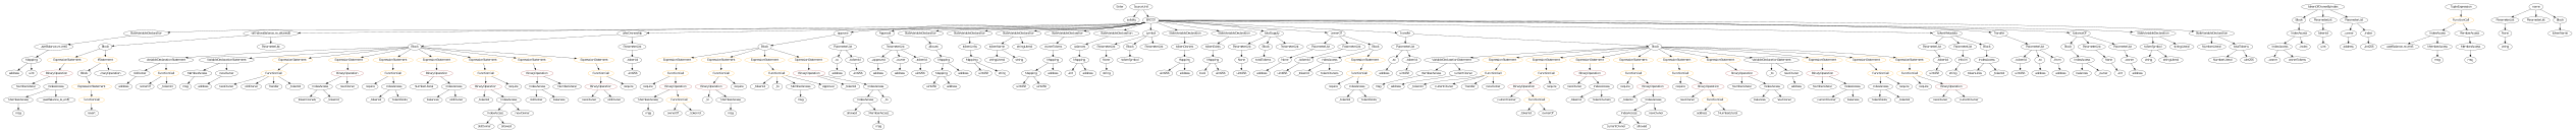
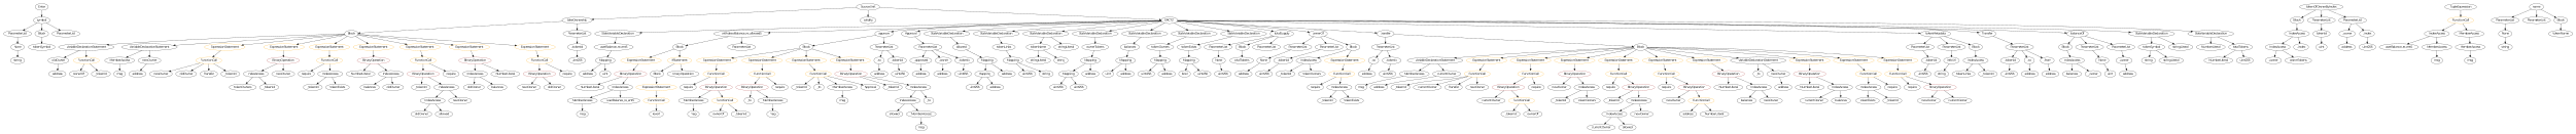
  strict digraph {
    fontname=Montserrat
    node [fontname=Montserrat color=black]
    edge [fontname=Montserrat]
    Enter [height=0.5 width=0.83628 color=""]
    n2 [height=0.5 label=StateVariableDeclaration width=2.8184]
    n3 [height=0.5 label=userBalance_re_ent5 width=2.4303]
    n4 [height=0.5 label=Mapping width=1.2105]
    n5 [height=0.5 label=address width=1.0996]
    n6 [height=0.5 label=uint width=0.75]
    n7 [height=0.5 label=withdrawBalance_re_allowed5 width=2.9432]
    n8 [height=0.5 label=Block width=0.90558]
    n9 [height=0.5 label=ParameterList width=1.7095]
    n10 [color=orange height=0.5 label=ExpressionStatement width=2.458]
    n11 [color=orange height=0.5 label=IfStatement width=1.4739]
    n12 [color=brown height=0.5 label=BinaryOperation width=1.9867]
    n13 [height=0.5 label=Block width=0.90558]
    n14 [height=0.5 label=UnaryOperation width=1.9452]
    n15 [height=0.5 label=_owner width=1.0719]
    n16 [height=0.5 label=oldOwner width=1.3214]
    n17 [height=0.5 label=IndexAccess width=1.6402]
    n18 [height=0.5 label=userBalance_re_ent5 width=2.4303]
    n19 [height=0.5 label=MemberAccess width=1.9174]
    n20 [height=0.5 label=msg width=0.75]
    n21 [height=0.5 label=ParameterList width=1.7095]
    n22 [height=0.5 label=_tokenId width=1.2244]
    n23 [height=0.5 label=uint256 width=1.0442]
    n24 [height=0.5 label=takeOwnership width=1.8343]
    n25 [height=0.5 label=Block width=0.90558]
    n26 [height=0.5 label=ParameterList width=1.7095]
    n27 [height=0.5 label=VariableDeclarationStatement width=3.3174]
    n28 [height=0.5 label=VariableDeclarationStatement width=3.3174]
    n29 [color=orange height=0.5 label=ExpressionStatement width=2.458]
    n30 [color=orange height=0.5 label=ExpressionStatement width=2.458]
    n31 [color=orange height=0.5 label=ExpressionStatement width=2.458]
    n32 [color=orange height=0.5 label=ExpressionStatement width=2.458]
    n33 [color=orange height=0.5 label=ExpressionStatement width=2.458]
    n34 [color=orange height=0.5 label=ExpressionStatement width=2.458]
    n35 [color=orange height=0.5 label=ExpressionStatement width=2.458]
    n36 [height=0.5 label=_tokenId width=1.2244]
    n37 [height=0.5 label=oldOwner width=1.3214]
    n38 [color=orange height=0.5 label=FunctionCall width=1.6125]
    n39 [height=0.5 label=MemberAccess width=1.9174]
    n40 [height=0.5 label=newOwner width=1.4046]
    n41 [color=orange height=0.5 label=FunctionCall width=1.6125]
    n42 [color=brown height=0.5 label=BinaryOperation width=1.9867]
    n43 [color=orange height=0.5 label=FunctionCall width=1.6125]
    n44 [color=brown height=0.5 label=BinaryOperation width=1.9867]
    n45 [color=orange height=0.5 label=FunctionCall width=1.6125]
    n46 [color=brown height=0.5 label=BinaryOperation width=1.9867]
    n47 [color=orange height=0.5 label=FunctionCall width=1.6125]
    n48 [height=0.5 label=uint256 width=1.0442]
    n49 [height=0.5 label=IndexAccess width=1.6402]
    n50 [height=0.5 label=IndexAccess width=1.6402]
    n51 [height=0.5 label=_index width=0.98875]
    n52 [height=0.5 label=ownerTokens width=1.7095]
    n53 [height=0.5 label=None width=0.85014]
    n54 [height=0.5 label=string width=0.864]
    n55 [height=0.5 label=currentOwner width=1.7095]
    n56 [height=0.5 label=uint256 width=1.0442]
    n57 [color=brown height=0.5 label=BinaryOperation width=1.9867]
    n58 [height=0.5 label=_tokenId width=1.2244]
    n59 [height=0.5 label=IndexAccess width=1.6402]
    n60 [height=0.5 label=IndexAccess width=1.6402]
    n61 [height=0.5 label=_to width=0.75]
    n62 [height=0.5 label=allowed width=1.0858]
    n63 [height=0.5 label=MemberAccess width=1.9174]
    n64 [height=0.5 label=msg width=0.75]
    n65 [height=0.5 label=uint256 width=1.0442]
    n66 [height=0.5 label=_tokenId width=1.2244]
    n67 [height=0.5 label=msg width=0.75]
    n68 [color=orange height=0.5 label=ExpressionStatement width=2.458]
    n69 [color=orange height=0.5 label=FunctionCall width=1.6125]
    n70 [height=0.5 label=require width=1.0026]
    n71 [color=brown height=0.5 label=BinaryOperation width=1.9867]
    n72 [height=0.5 label=MemberAccess width=1.9174]
    n73 [color=orange height=0.5 label=FunctionCall width=1.6125]
    n74 [height=0.5 label=Mapping width=1.2105]
    n75 [height=0.5 label=uint width=0.75]
    n76 [height=0.5 label=address width=1.0996]
    n77 [height=0.5 label=NumberLiteral width=1.765]
    n78 [height=0.5 label=newOwner width=1.4046]
    n79 [height=0.5 label=oldOwner width=1.3214]
    n80 [height=0.5 label=Transfer width=1.1689]
    n81 [height=0.5 label=_tokenId width=1.2244]
    n82 [height=0.5 label=_tokenId width=1.2244]
    n83 [height=0.5 label=ParameterList width=1.7095]
    n84 [height=0.5 label=None width=0.85014]
    n85 [height=0.5 label=string width=0.864]
    n86 [height=0.5 label=Mapping width=1.2105]
    n87 [height=0.5 label=bool width=0.76697]
    n88 [height=0.5 label=uint256 width=1.0442]
    n89 [height=0.5 label=_to width=0.75]
    n90 [height=0.5 label=None width=0.85014]
    n91 [height=0.5 label=uint256 width=1.0442]
    n92 [height=0.5 label=address width=1.0996]
    n93 [height=0.5 label=_tokenId width=1.2244]
    n94 [height=0.5 label=uint256 width=1.0442]
    n95 [height=0.5 label=_to width=0.75]
    n96 [height=0.5 label=address width=1.0996]
    n97 [height=0.5 label=uint256 width=1.0442]
    n98 [height=0.5 label=_tokenId width=1.2244]
    n99 [height=0.5 label=MemberAccess width=1.9174]
    n100 [height=0.5 label=msg width=0.75]
    n101 [height=0.5 label=require width=1.0026]
    n102 [height=0.5 label=IndexAccess width=1.6402]
    n103 [height=0.5 label=balances width=1.1828]
    n104 [height=0.5 label=VariableDeclarationStatement width=3.3174]
    n105 [height=0.5 label=MemberAccess width=1.9174]
    n106 [height=0.5 label=currentOwner width=1.7095]
    n107 [height=0.5 label=msg width=0.75]
    n108 [height=0.5 label=address width=1.0996]
    n109 [height=0.5 label=_tokenId width=1.2244]
    n110 [color=orange height=0.5 label=ExpressionStatement width=2.458]
    n111 [color=orange height=0.5 label=FunctionCall width=1.6125]
    n112 [height=0.5 label=revert width=0.87786]
    n113 [height=0.5 label=IndexAccess width=1.6402]
    n114 [height=0.5 label=tokenLinks width=1.4323]
    n115 [height=0.5 label=_tokenId width=1.2244]
    n116 [height=0.5 label=address width=1.0996]
    n117 [height=0.5 label=ownerOf width=1.2105]
    n118 [height=0.5 label=_tokenId width=1.2244]
    n119 [height=0.5 label=NumberLiteral width=1.765]
    n120 [height=0.5 label=msg width=0.75]
    n121 [height=0.5 label=address width=1.0996]
    n122 [height=0.5 label=IndexAccess width=1.6402]
    n123 [height=0.5 label=newOwner width=1.4046]
    n124 [height=0.5 label=require width=1.0026]
    n125 [height=0.5 label=IndexAccess width=1.6402]
    n126 [height=0.5 label=NumberLiteral width=1.765]
    n127 [height=0.5 label=IndexAccess width=1.6402]
    n128 [color=brown height=0.5 label=BinaryOperation width=1.9867]
    n129 [height=0.5 label=require width=1.0026]
    n130 [height=0.5 label=NumberLiteral width=1.765]
    n131 [color=brown height=0.5 label=BinaryOperation width=1.9867]
    n132 [height=0.5 label=require width=1.0026]
    n133 [height=0.5 label=balances width=1.1828]
    n134 [height=0.5 label=NumberLiteral width=1.765]
    n135 [height=0.5 label=_to width=0.75]
    n136 [height=0.5 label=_approved width=1.4184]
    n137 [height=0.5 label=address width=1.0996]
    n138 [height=0.5 label=IndexAccess width=1.6402]
    n139 [height=0.5 label=oldOwner width=1.3214]
    n140 [height=0.5 label=allowed width=1.0858]
    n141 [height=0.5 label=newOwner width=1.4046]
    n142 [height=0.5 label=NumberLiteral width=1.765]
    n143 [height=0.5 label=Block width=0.90558]
    n144 [height=0.5 label=IndexAccess width=1.6402]
    n145 [height=0.5 label=_owner width=1.0719]
    n146 [height=0.5 label=ownerOf width=1.2105]
    n147 [height=0.5 label=require width=1.0026]
    n148 [height=0.5 label=address width=1.0996]
    n149 [height=0.5 label=ParameterList width=1.7095]
    n150 [height=0.5 label=_from width=0.93331]
    n151 [height=0.5 label=address width=1.0996]
    n152 [height=0.5 label=tokenSymbol width=1.6679]
    n153 [height=0.5 label=string width=0.864]
    n154 [height=0.5 label=stringLiteral width=1.5016]
    n155 [height=0.5 label=approve width=1.1412]
    n156 [height=0.5 label=Block width=0.90558]
    n157 [height=0.5 label=ParameterList width=1.7095]
    n158 [color=orange height=0.5 label=ExpressionStatement width=2.458]
    n159 [color=orange height=0.5 label=ExpressionStatement width=2.458]
    n160 [color=orange height=0.5 label=ExpressionStatement width=2.458]
    n161 [height=0.5 label=_to width=0.75]
    n162 [height=0.5 label=_tokenId width=1.2244]
    n163 [color=orange height=0.5 label=FunctionCall width=1.6125]
    n164 [color=orange height=0.5 label=FunctionCall width=1.6125]
    n165 [height=0.5 label=address width=1.0996]
    n166 [height=0.5 label=uint256 width=1.0442]
    n167 [height=0.5 label=tokenOwners width=1.6679]
    n168 [height=0.5 label=_tokenId width=1.2244]
    n169 [height=0.5 label=newOwner width=1.4046]
    n170 [height=0.5 label=oldOwner width=1.3214]
    n171 [color=orange height=0.5 label=FunctionCall width=1.6125]
    n172 [height=0.5 label=require width=1.0026]
    n173 [color=brown height=0.5 label=BinaryOperation width=1.9867]
    n174 [height=0.5 label=newOwner width=1.4046]
    n175 [height=0.5 label=currentOwner width=1.7095]
    n176 [height=0.5 label=Approval width=1.266]
    n177 [height=0.5 label=ParameterList width=1.7095]
    n178 [height=0.5 label=_owner width=1.0719]
    n179 [height=0.5 label=_tokenId width=1.2244]
    n180 [height=0.5 label=address width=1.0996]
    n181 [height=0.5 label=_tokenId width=1.2244]
    n182 [color=orange height=0.5 label=FunctionCall width=1.6125]
    n183 [height=0.5 label=_tokenId width=1.2244]
    n184 [height=0.5 label=ownerOf width=1.2105]
    n185 [height=0.5 label=currentOwner width=1.7095]
    n186 [height=0.5 label=IndexAccess width=1.6402]
    n187 [height=0.5 label=MemberAccess width=1.9174]
    n188 [height=0.5 label=userBalance_re_ent5 width=2.4303]
    n189 [height=0.5 label=ParameterList width=1.7095]
    n190 [height=0.5 label=None width=0.85014]
    n191 [height=0.5 label=uint width=0.75]
    n192 [height=0.5 label=ParameterList width=1.7095]
    n193 [height=0.5 label=IndexAccess width=1.6402]
    n194 [height=0.5 label=balances width=1.1828]
    n195 [height=0.5 label=newOwner width=1.4046]
    n196 [height=0.5 label=newOwner width=1.4046]
    n197 [height=0.5 label=uint256 width=1.0442]
    n198 [height=0.5 label=address width=1.0996]
    n199 [height=0.5 label=newOwner width=1.4046]
    n200 [color=brown height=0.5 label=BinaryOperation width=1.9867]
    n201 [height=0.5 label=_tokenId width=1.2244]
    n202 [height=0.5 label=IndexAccess width=1.6402]
    n203 [height=0.5 label=IndexAccess width=1.6402]
    n204 [height=0.5 label=newOwner width=1.4046]
    n205 [height=0.5 label=currentOwner width=1.7095]
    n206 [height=0.5 label=allowed width=1.0858]
    n207 [height=0.5 label=StateVariableDeclaration width=2.8184]
    n208 [height=0.5 label=allowed width=1.0858]
    n209 [height=0.5 label=Mapping width=1.2105]
    n210 [height=0.5 label=Mapping width=1.2105]
    n211 [height=0.5 label=address width=1.0996]
    n212 [color=brown height=0.5 label=BinaryOperation width=1.9867]
    n213 [height=0.5 label=SourceUnit width=1.46]
    n214 [height=0.5 label=solidity width=1.0442]
    n215 [height=0.5 label=ERC721 width=1.1828]
    n216 [height=0.5 label=StateVariableDeclaration width=2.8184]
    n217 [height=0.5 label=StateVariableDeclaration width=2.8184]
    n218 [height=0.5 label=StateVariableDeclaration width=2.8184]
    n219 [height=0.5 label=StateVariableDeclaration width=2.8184]
    n220 [height=0.5 label=symbol width=1.0581]
    n221 [height=0.5 label=StateVariableDeclaration width=2.8184]
    n222 [height=0.5 label=StateVariableDeclaration width=2.8184]
    n223 [height=0.5 label=totalSupply width=1.4739]
    n224 [height=0.5 label=ownerOf width=1.2105]
    n225 [height=0.5 label=transfer width=1.0719]
    n226 [height=0.5 label=tokenMetadata width=1.8065]
    n227 [height=0.5 label=Transfer width=1.1689]
    n228 [height=0.5 label=balanceOf width=1.3491]
    n229 [height=0.5 label=StateVariableDeclaration width=2.8184]
    n230 [height=0.5 label=StateVariableDeclaration width=2.8184]
    n231 [height=0.5 label=tokenLinks width=1.4323]
    n232 [height=0.5 label=tokenName width=1.46]
    n233 [height=0.5 label=stringLiteral width=1.5016]
    n234 [height=0.5 label=ownerTokens width=1.7095]
    n235 [height=0.5 label=name width=0.83628]
    n236 [height=0.5 label=ParameterList width=1.7095]
    n237 [height=0.5 label=ParameterList width=1.7095]
    n238 [height=0.5 label=Block width=0.90558]
    n239 [height=0.5 label=balances width=1.1828]
    n240 [height=0.5 label=Block width=0.90558]
    n241 [height=0.5 label=ParameterList width=1.7095]
    n242 [height=0.5 label=tokenOwners width=1.6679]
    n243 [height=0.5 label=tokenExists width=1.4877]
    n244 [height=0.5 label=Block width=0.90558]
    n245 [height=0.5 label=ParameterList width=1.7095]
    n246 [height=0.5 label=ParameterList width=1.7095]
    n247 [height=0.5 label=ParameterList width=1.7095]
    n248 [height=0.5 label=Block width=0.90558]
    n249 [height=0.5 label=ParameterList width=1.7095]
    n250 [height=0.5 label=Block width=0.90558]
    n251 [height=0.5 label=ParameterList width=1.7095]
    n252 [height=0.5 label=Block width=0.90558]
    n253 [height=0.5 label=ParameterList width=1.7095]
    n254 [height=0.5 label=stringLiteral width=1.5016]
    n255 [height=0.5 label=tokenOfOwnerByIndex width=2.7075]
    n256 [height=0.5 label=Block width=0.90558]
    n257 [height=0.5 label=ParameterList width=1.7095]
    n258 [height=0.5 label=ParameterList width=1.7095]
    n259 [height=0.5 label=totalTokens width=1.5155]
    n260 [height=0.5 label=require width=1.0026]
    n261 [height=0.5 label=tokenExists width=1.4877]
    n262 [height=0.5 label=IndexAccess width=1.6402]
    n263 [height=0.5 label=_tokenId width=1.2244]
    n264 [height=0.5 label=tokenExists width=1.4877]
    n265 [color=orange height=0.5 label=FunctionCall width=1.6125]
    n266 [color=brown height=0.5 label=BinaryOperation width=1.9867]
    n267 [color=orange height=0.5 label=FunctionCall width=1.6125]
    n268 [height=0.5 label=infoUrl width=1.0165]
    n269 [height=0.5 label=string width=0.864]
    n270 [height=0.5 label=address width=1.0996]
    n271 [color=orange height=0.5 label=ExpressionStatement width=2.458]
    n272 [color=orange height=0.5 label=FunctionCall width=1.6125]
    n273 [height=0.5 label=currentOwner width=1.7095]
    n274 [height=0.5 label=Transfer width=1.1689]
    n275 [height=0.5 label=newOwner width=1.4046]
    n276 [height=0.5 label=_to width=0.75]
    n277 [height=0.5 label=_tokenId width=1.2244]
    n278 [height=0.5 label=uint256 width=1.0442]
    n279 [height=0.5 label=Mapping width=1.2105]
    n280 [height=0.5 label=string width=0.864]
    n281 [color=orange height=0.5 label=FunctionCall width=1.6125]
    n282 [height=0.5 label=IndexAccess width=1.6402]
    n283 [height=0.5 label=require width=1.0026]
    n284 [height=0.5 label=_tokenId width=1.2244]
    n285 [height=0.5 label=stringLiteral width=1.5016]
    n286 [height=0.5 label=string width=0.864]
    n287 [height=0.5 label=Mapping width=1.2105]
    n288 [height=0.5 label=uint256 width=1.0442]
    n289 [height=0.5 label=uint256 width=1.0442]
    n290 [height=0.5 label=msg width=0.75]
    n291 [height=0.5 label=uint width=0.75]
    n292 [height=0.5 label=_tokenId width=1.2244]
    n293 [height=0.5 label=IndexAccess width=1.6402]
    n294 [color=orange height=0.5 label=ExpressionStatement width=2.458]
    n295 [color=orange height=0.5 label=FunctionCall width=1.6125]
    n296 [height=0.5 label=require width=1.0026]
    n297 [height=0.5 label=None width=0.85014]
    n298 [height=0.5 label=address width=1.0996]
    n299 [height=0.5 label=totalTokens width=1.5155]
    n300 [height=0.5 label=tokenSymbol width=1.6679]
    n301 [height=0.5 label=Mapping width=1.2105]
    n302 [height=0.5 label=_owner width=1.0719]
    n303 [height=0.5 label=address width=1.0996]
    n304 [height=0.5 label=Mapping width=1.2105]
    n305 [color=brown height=0.5 label=BinaryOperation width=1.9867]
    n306 [height=0.5 label=require width=1.0026]
    n307 [height=0.5 label=MemberAccess width=1.9174]
    n308 [height=0.5 label=_to width=0.75]
    n309 [height=0.5 label=MemberAccess width=1.9174]
    n310 [height=0.5 label=msg width=0.75]
    n311 [height=0.5 label=NumberLiteral width=1.765]
    n312 [color=orange height=0.5 label=ExpressionStatement width=2.458]
    n313 [color=brown height=0.5 label=BinaryOperation width=1.9867]
    n314 [height=0.5 label=IndexAccess width=1.6402]
    n315 [height=0.5 label=tokenOwners width=1.6679]
    n316 [height=0.5 label=msg width=0.75]
    n317 [height=0.5 label=tokenName width=1.46]
    n318 [height=0.5 label=_tokenId width=1.2244]
    n319 [height=0.5 label=IndexAccess width=1.6402]
    n320 [color=orange height=0.5 label=ExpressionStatement width=2.458]
    n321 [color=orange height=0.5 label=ExpressionStatement width=2.458]
    n322 [color=orange height=0.5 label=ExpressionStatement width=2.458]
    n323 [color=orange height=0.5 label=ExpressionStatement width=2.458]
    n324 [height=0.5 label=VariableDeclarationStatement width=3.3174]
    n325 [color=orange height=0.5 label=ExpressionStatement width=2.458]
    n326 [color=orange height=0.5 label=ExpressionStatement width=2.458]
    n327 [color=orange height=0.5 label=ExpressionStatement width=2.458]
    n328 [height=0.5 label=_owner width=1.0719]
    n329 [height=0.5 label=tokenId width=1.0858]
    n330 [height=0.5 label=_index width=0.98875]
    n331 [height=0.5 label=uint256 width=1.0442]
    n332 [color=brown height=0.5 label=BinaryOperation width=1.9867]
    n333 [height=0.5 label=NumberLiteral width=1.765]
    n334 [height=0.5 label=IndexAccess width=1.6402]
    n335 [height=0.5 label=balances width=1.1828]
    n336 [color=brown height=0.5 label=BinaryOperation width=1.9867]
    n337 [color=orange height=0.5 label=FunctionCall width=1.6125]
    n338 [height=0.5 label=address width=1.0996]
    n339 [height=0.5 label=Approval width=1.266]
    n340 [height=0.5 label=_tokenId width=1.2244]
    n341 [height=0.5 label=tokenExists width=1.4877]
    n342 [height=0.5 label=uint256 width=1.0442]
    n343 [height=0.5 label=tokenOwners width=1.6679]
    n344 [height=0.5 label=MemberAccess width=1.9174]
    n345 [color=orange height=0.5 label=FunctionCall width=1.6125]
    n346 [height=0.5 label=newOwner width=1.4046]
    n347 [height=0.5 label=address width=1.0996]
    n348 [height=0.5 label=uint256 width=1.0442]
    n349 [height=0.5 label=balances width=1.1828]
    n350 [height=0.5 label=oldOwner width=1.3214]
    n351 [height=0.5 label=address width=1.0996]
    n352 [height=0.5 label=TupleExpression width=2.0422]
    n353 [color=orange height=0.5 label=FunctionCall width=1.6125]
    n2 -> n3
    n3 -> n4
    n4 -> n5
    n4 -> n6
    n7 -> n8
    n7 -> n9
    n8 -> n10
    n8 -> n11
    n10 -> n12
    n11 -> n13
    n11 -> n14
    n12 -> n77
    n12 -> n186
    n13 -> n110
    n17 -> n18
    n17 -> n19
    n19 -> n20
    n21 -> n22
    n22 -> n23
    n24 -> n25
    n24 -> n26
    n25 -> n27
    n25 -> n28
    n25 -> n29
    n25 -> n30
    n25 -> n31
    n25 -> n32
    n25 -> n33
    n25 -> n34
    n25 -> n35
    n26 -> n36
    n27 -> n37
    n27 -> n38
    n28 -> n39
    n28 -> n40
    n29 -> n41
    n30 -> n42
    n31 -> n43
    n32 -> n44
    n33 -> n45
    n34 -> n46
    n35 -> n47
    n36 -> n48
    n37 -> n116
    n38 -> n117
    n38 -> n118
    n39 -> n120
    n40 -> n121
    n41 -> n78
    n41 -> n79
    n41 -> n80
    n41 -> n81
    n42 -> n122
    n42 -> n123
    n43 -> n124
    n43 -> n125
    n44 -> n126
    n44 -> n127
    n45 -> n128
    n45 -> n129
    n46 -> n102
    n46 -> n130
    n47 -> n131
    n47 -> n132
    n49 -> n50
    n49 -> n51
    n50 -> n15
    n50 -> n52
    n53 -> n54
    n57 -> n58
    n57 -> n59
    n59 -> n60
    n59 -> n61
    n60 -> n62
    n60 -> n63
    n63 -> n67
    n68 -> n69
    n69 -> n70
    n69 -> n71
    n71 -> n72
    n71 -> n73
    n72 -> n290
    n73 -> n146
    n73 -> n181
    n74 -> n75
    n74 -> n76
    n83 -> n84
    n84 -> n85
    n86 -> n87
    n86 -> n88
    n90 -> n91
    n93 -> n94
    n95 -> n96
    n99 -> n100
    n102 -> n16
    n102 -> n103
    n104 -> n105
    n104 -> n106
    n105 -> n107
    n106 -> n108
    n110 -> n111
    n111 -> n112
    n113 -> n114
    n113 -> n115
    n122 -> n167
    n122 -> n168
    n125 -> n98
    n125 -> n341
    n127 -> n349
    n127 -> n350
    n128 -> n292
    n128 -> n293
    n131 -> n169
    n131 -> n170
    n136 -> n137
    n138 -> n139
    n138 -> n140
    n143 -> n144
    n144 -> n133
    n144 -> n145
    n149 -> n93
    n149 -> n95
    n149 -> n150
    n150 -> n151
    n152 -> n153
    n152 -> n154
    n155 -> n156
    n155 -> n157
    n156 -> n68
    n156 -> n158
    n156 -> n159
    n156 -> n160
    n157 -> n161
    n157 -> n162
    n158 -> n163
    n159 -> n164
    n160 -> n57
    n161 -> n165
    n162 -> n166
    n163 -> n305
    n163 -> n306
    n164 -> n82
    n164 -> n135
    n164 -> n309
    n164 -> n339
    n171 -> n172
    n171 -> n173
    n173 -> n174
    n173 -> n175
    n176 -> n177
    n177 -> n136
    n177 -> n178
    n177 -> n179
    n178 -> n180
    n179 -> n65
    n182 -> n183
    n182 -> n184
    n186 -> n187
    n186 -> n188
    n187 -> n64
    n189 -> n190
    n190 -> n191
    n192 -> n90
    n193 -> n194
    n193 -> n195
    n200 -> n201
    n200 -> n202
    n202 -> n203
    n202 -> n204
    n203 -> n205
    n203 -> n206
    n207 -> n208
    n208 -> n209
    n209 -> n210
    n209 -> n211
    n210 -> n197
    n210 -> n351
    n212 -> n55
    n212 -> n182
    n213 -> n214
    n213 -> n215
    n215 -> n2
    n215 -> n7
-   n215 -> n24
+   n213 -> n24
    n215 -> n155
    n215 -> n176
    n215 -> n207
    n215 -> n216
    n215 -> n217
    n215 -> n218
    n215 -> n219
-   n215 -> n220
+   Enter -> n220
    n215 -> n221
    n215 -> n222
    n215 -> n223
    n215 -> n224
    n215 -> n225
    n215 -> n226
    n215 -> n227
    n215 -> n228
    n215 -> n229
    n215 -> n230
    n216 -> n231
    n217 -> n232
    n217 -> n233
    n218 -> n234
    n219 -> n239
    n220 -> n83
    n220 -> n240
    n220 -> n241
    n221 -> n242
    n222 -> n243
    n223 -> n192
    n223 -> n244
    n223 -> n245
    n224 -> n246
    n224 -> n247
    n224 -> n248
    n225 -> n249
    n225 -> n250
    n226 -> n21
    n226 -> n251
    n226 -> n252
    n227 -> n149
    n228 -> n143
    n228 -> n189
    n228 -> n253
    n229 -> n152
    n229 -> n254
    n230 -> n134
    n230 -> n259
    n231 -> n279
    n232 -> n285
    n232 -> n286
    n234 -> n304
    n235 -> n236
    n235 -> n237
    n235 -> n238
    n236 -> n53
    n238 -> n317
    n239 -> n74
    n240 -> n300
    n242 -> n301
    n243 -> n86
    n244 -> n299
    n246 -> n297
    n247 -> n318
    n248 -> n319
    n248 -> n320
    n249 -> n276
    n249 -> n277
    n250 -> n104
    n250 -> n271
    n250 -> n294
    n250 -> n312
    n250 -> n321
    n250 -> n322
    n250 -> n323
    n250 -> n324
    n250 -> n325
    n250 -> n326
    n250 -> n327
    n251 -> n268
    n252 -> n113
    n253 -> n328
    n255 -> n256
    n255 -> n257
    n255 -> n258
    n256 -> n49
    n257 -> n329
    n258 -> n302
    n258 -> n330
    n259 -> n311
    n259 -> n331
    n262 -> n263
    n262 -> n264
    n265 -> n260
    n265 -> n266
    n266 -> n199
    n266 -> n267
    n267 -> n92
    n267 -> n119
    n268 -> n269
    n271 -> n272
    n272 -> n109
    n272 -> n273
    n272 -> n274
    n272 -> n275
    n276 -> n148
    n277 -> n278
    n279 -> n56
    n279 -> n280
    n281 -> n282
    n281 -> n283
    n282 -> n261
    n282 -> n284
    n287 -> n288
    n287 -> n289
    n293 -> n138
    n293 -> n196
    n294 -> n295
    n295 -> n212
    n295 -> n296
    n297 -> n270
    n301 -> n97
    n301 -> n198
    n302 -> n303
    n304 -> n287
    n304 -> n298
    n305 -> n89
    n305 -> n307
    n307 -> n316
    n309 -> n310
    n312 -> n313
    n313 -> n141
    n313 -> n314
    n314 -> n66
    n314 -> n315
    n318 -> n342
    n319 -> n340
    n319 -> n343
    n320 -> n345
    n321 -> n337
    n322 -> n265
    n323 -> n336
    n324 -> n308
    n324 -> n346
    n325 -> n332
    n326 -> n281
    n327 -> n171
    n328 -> n338
    n329 -> n291
    n330 -> n348
    n332 -> n333
    n332 -> n334
    n334 -> n185
    n334 -> n335
    n336 -> n142
    n336 -> n193
    n337 -> n101
    n337 -> n200
    n344 -> n99
    n345 -> n147
    n345 -> n262
    n346 -> n347
    n352 -> n353
    n353 -> n17
    n353 -> n344
  }
